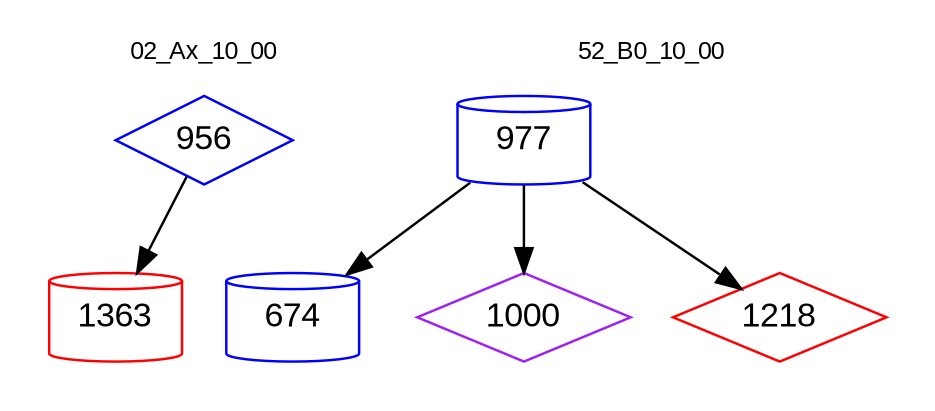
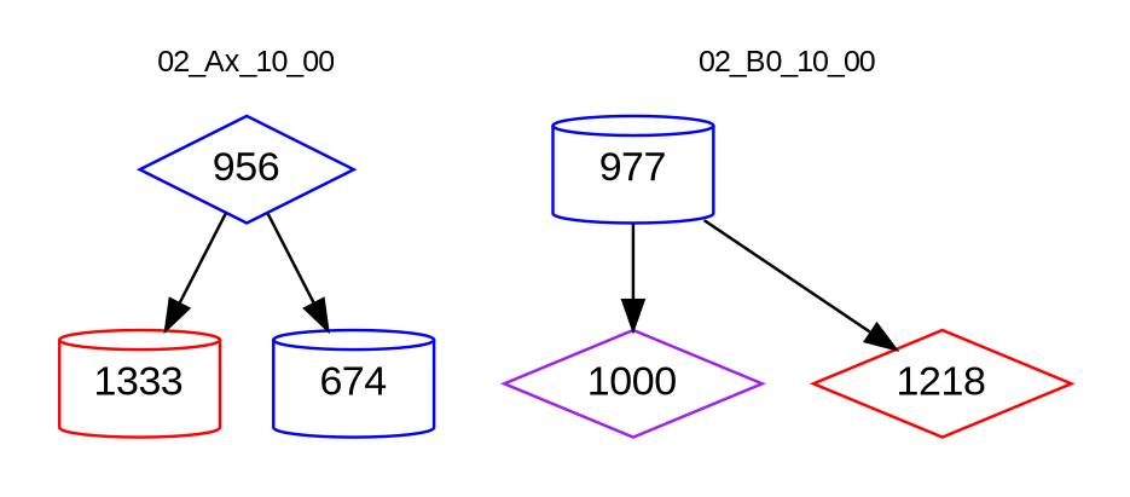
  digraph {
    fontname="Liberation Sans"
    node [color=blue fontname="Liberation Sans" shape=diamond]
    edge [color=black fontname="Liberation Sans"]
    n1 [label=956]
-   n2 [color=red label=1363 shape=cylinder]
+   n2 [color=red label=1333 shape=cylinder]
    n3 [label=674 shape=cylinder]
    n4 [label=977 shape=cylinder]
    n5 [color=purple label=1000]
    n6 [color=red label=1218]
    subgraph cluster_1 {
      color=white
      fontsize=10
      label="02_Ax_10_00"
      n1
      n2
      n3
    }
    subgraph cluster_2 {
      color=white
      fontsize=10
-     label="52_B0_10_00"
+     label="02_B0_10_00"
      n4
      n5
      n6
    }
    n1 -> n2
-   n4 -> n3
+   n1 -> n3
    n4 -> n5
    n4 -> n6
  }
